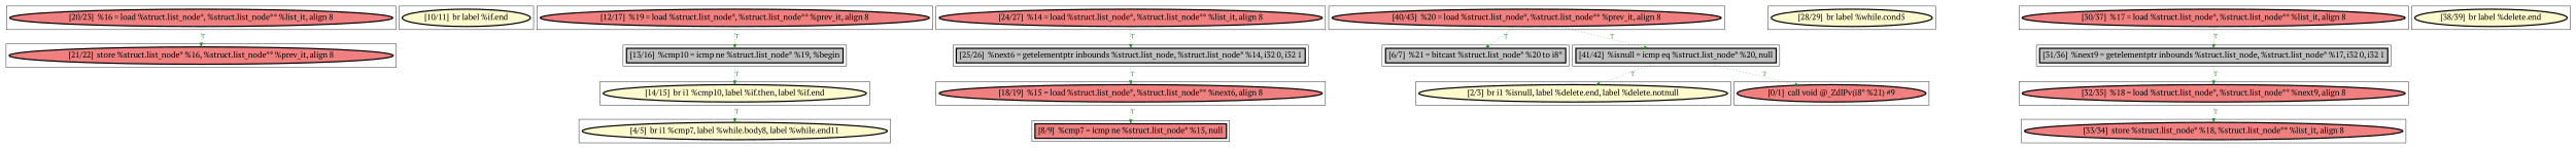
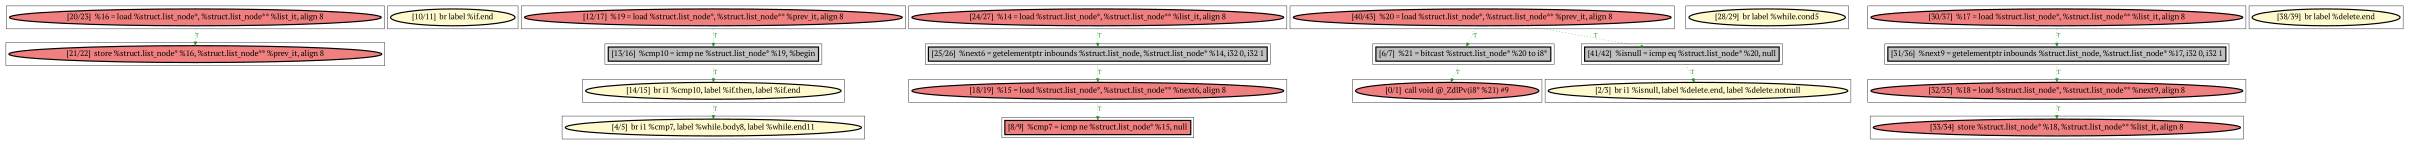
  digraph {
    fontname="PT Serif"
    node [fillcolor=lightcoral fontname="PT Serif" fontsize=20 penwidth=3.0 shape=ellipse style=filled]
    edge [color=forestgreen fontcolor=forestgreen fontname="PT Serif" style=dotted]
    n1 [label="[21/22]  store %struct.list_node* %16, %struct.list_node** %prev_it, align 8"]
    n2 [fillcolor=lemonchiffon label="[10/11]  br label %if.end"]
    n3 [fillcolor=lemonchiffon label="[14/15]  br i1 %cmp10, label %if.then, label %if.end"]
    n4 [label="[18/19]  %15 = load %struct.list_node*, %struct.list_node** %next6, align 8"]
    n5 [label="[8/9]  %cmp7 = icmp ne %struct.list_node* %15, null" shape=rectangle]
    n6 [fillcolor=grey label="[6/7]  %21 = bitcast %struct.list_node* %20 to i8*" shape=rectangle]
    n7 [fillcolor=lemonchiffon label="[4/5]  br i1 %cmp7, label %while.body8, label %while.end11"]
    n8 [fillcolor=lemonchiffon label="[2/3]  br i1 %isnull, label %delete.end, label %delete.notnull"]
    n9 [fillcolor=lemonchiffon label="[28/29]  br label %while.cond5"]
    n10 [label="[32/35]  %18 = load %struct.list_node*, %struct.list_node** %next9, align 8"]
    n11 [label="[0/1]  call void @_ZdlPv(i8* %21) #9"]
    n12 [label="[40/43]  %20 = load %struct.list_node*, %struct.list_node** %prev_it, align 8"]
    n13 [label="[20/23]  %16 = load %struct.list_node*, %struct.list_node** %list_it, align 8"]
    n14 [label="[24/27]  %14 = load %struct.list_node*, %struct.list_node** %list_it, align 8"]
    n15 [label="[33/34]  store %struct.list_node* %18, %struct.list_node** %list_it, align 8"]
    n16 [label="[30/37]  %17 = load %struct.list_node*, %struct.list_node** %list_it, align 8"]
    n17 [fillcolor=grey label="[13/16]  %cmp10 = icmp ne %struct.list_node* %19, %begin" shape=rectangle]
    n18 [fillcolor=lemonchiffon label="[38/39]  br label %delete.end"]
    n19 [label="[12/17]  %19 = load %struct.list_node*, %struct.list_node** %prev_it, align 8"]
    n20 [fillcolor=grey label="[41/42]  %isnull = icmp eq %struct.list_node* %20, null" shape=rectangle]
    n21 [fillcolor=grey label="[25/26]  %next6 = getelementptr inbounds %struct.list_node, %struct.list_node* %14, i32 0, i32 1" shape=rectangle]
    n22 [fillcolor=grey label="[31/36]  %next9 = getelementptr inbounds %struct.list_node, %struct.list_node* %17, i32 0, i32 1" shape=rectangle]
    subgraph cluster_1 {
      n1
    }
    subgraph cluster_2 {
      n2
    }
    subgraph cluster_3 {
      n3
    }
    subgraph cluster_4 {
      n4
    }
    subgraph cluster_5 {
      n5
    }
    subgraph cluster_6 {
      n6
    }
    subgraph cluster_7 {
      n7
    }
    subgraph cluster_8 {
      n8
    }
    subgraph cluster_9 {
      n9
    }
    subgraph cluster_10 {
      n10
    }
    subgraph cluster_11 {
      n11
    }
    subgraph cluster_12 {
      n12
    }
    subgraph cluster_13 {
      n13
    }
    subgraph cluster_14 {
      n14
    }
    subgraph cluster_15 {
      n15
    }
    subgraph cluster_16 {
      n16
    }
    subgraph cluster_17 {
      n17
    }
    subgraph cluster_18 {
      n18
    }
    subgraph cluster_19 {
      n19
    }
    subgraph cluster_20 {
      n20
    }
    subgraph cluster_21 {
      n21
    }
    subgraph cluster_22 {
      n22
    }
    n3 -> n7 [label=T]
    n4 -> n5 [label=T]
-   n20 -> n11 [label=T]
+   n6 -> n11 [label=T]
    n10 -> n15 [label=T]
    n12 -> n6 [label=T]
    n12 -> n20 [label=T]
    n13 -> n1 [label=T]
    n14 -> n21 [label=T]
    n16 -> n22 [label=T]
    n17 -> n3 [label=T]
    n19 -> n17 [label=T]
    n20 -> n8 [label=T]
    n21 -> n4 [label=T]
    n22 -> n10 [label=T]
  }
